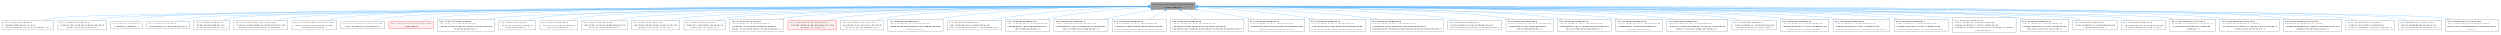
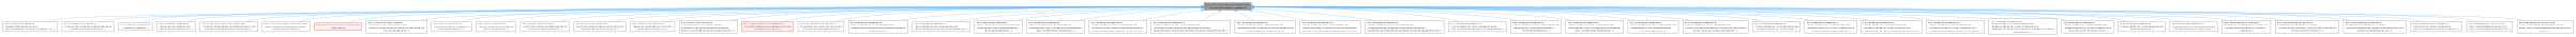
  digraph {
    fontname="Courier Prime"
    node [color=grey40 fillcolor=white fontname="Courier Prime" fontsize=10 shape=box style=filled]
    edge [color=steelblue1 dir=back fontname="Courier Prime" fontsize=10 labelfontname=Helvetica labelfontsize=10 style=solid]
-   n1 [color=gray40 fillcolor=grey60 fontcolor=black height=0.2 label="src/finiteVolume/finiteVolume\l/fvm/fvmSup.H" width=0.4]
+   n1 [color=gray40 fillcolor=grey60 fontcolor=black height=0.2 label="src/finiteVolume/finiteVolume\l/interRegionHeat/fvmSup.H" width=0.4]
    n2 [height=0.2 label="src/TurbulenceModels\l/phaseCompressible/RAS\l/mixtureKEpsilon/mixtureKEpsilon.C" width=0.4]
    n3 [height=0.2 label="src/atmosphericModels\l/fvOptions/atmPlantCanopyUSource\l/atmPlantCanopyUSource.C" width=0.4]
    n4 [height=0.2 label="src/combustionModels\l/laminar/laminar.C" width=0.4]
-   n5 [height=0.2 label="src/combustionModels\l/noCombustion/noCombustion.C" width=0.4]
    n6 [height=0.2 label="src/combustionModels\l/singleStepCombustion\l/singleStepCombustion.C" width=0.4]
    n7 [height=0.2 label="src/finiteVolume/finiteVolume\l/convectionSchemes/boundedConvection\lScheme/boundedConvectionScheme.C" width=0.4]
    n8 [height=0.2 label="src/finiteVolume/finiteVolume\l/ddtSchemes/boundedDdtScheme\l/boundedDdtScheme.C" width=0.4]
-   n9 [height=0.2 label="src/finiteVolume/finiteVolume\l/fvc/fvcSmooth/fvcSmooth.C" width=0.4]
    n10 [color=red fillcolor="#FFF0F0" height=0.2 label="src/finiteVolume/finiteVolume\l/fvm/fvm.H" width=0.4]
    n11 [height=0.2 label="src/finiteVolume/fvMesh\l/wallDist/patchDistMethods\l/advectionDiffusion/advectionDiffusion\lPatchDistMethod.C" width=0.4]
    n12 [height=0.2 label="src/functionObjects\l/solvers/energyTransport\l/energyTransport.C" width=0.4]
    n13 [height=0.2 label="src/functionObjects\l/solvers/scalarTransport\l/scalarTransport.C" width=0.4]
    n14 [height=0.2 label="src/fvOptions/sources\l/derived/acousticDampingSource\l/acousticDampingSource.C" width=0.4]
    n15 [height=0.2 label="src/fvOptions/sources\l/derived/phaseLimitStabilization\l/PhaseLimitStabilization.C" width=0.4]
    n16 [height=0.2 label="src/fvOptions/sources\l/general/semiImplicitSource\l/SemiImplicitSource.C" width=0.4]
    n17 [height=0.2 label="src/fvOptions/sources\l/interRegion/interRegionHeat\lTransfer/interRegionHeatTransfer\lModel/interRegionHeatTransferModel.C" width=0.4]
    n18 [color=red fillcolor="#FFF0F0" height=0.2 label="src/lagrangian/intermediate\l/clouds/Templates/KinematicCloud\l/KinematicCloudI.H" width=0.4]
    n19 [height=0.2 label="src/optimisation/adjoint\lOptimisation/adjoint/solvers\l/solver/solverTemplates.C" width=0.4]
    n20 [height=0.2 label="src/phaseSystemModels\l/multiphaseInter/phasesSystem\l/MassTransferPhaseSystem/MassTransfer\lPhaseSystem.C" width=0.4]
    n21 [height=0.2 label="src/phaseSystemModels\l/multiphaseInter/phasesSystem\l/multiphaseSystem/multiphaseSystem.C" width=0.4]
    n22 [height=0.2 label="src/phaseSystemModels\l/multiphaseInter/phasesSystem\l/phaseModel/MovingPhaseModel\l/MovingPhaseModel.C" width=0.4]
    n23 [height=0.2 label="src/phaseSystemModels\l/multiphaseInter/phasesSystem\l/phaseModel/MultiComponentPhaseModel\l/MultiComponentPhaseModel.C" width=0.4]
    n24 [height=0.2 label="src/phaseSystemModels\l/reactingEuler/multiphaseSystem\l/PhaseSystems/MomentumTransferPhase\lSystem/MomentumTransferPhaseSystem.C" width=0.4]
    n25 [height=0.2 label="src/phaseSystemModels\l/reactingEuler/multiphaseSystem\l/PhaseSystems/OneResistanceHeatTransfer\lPhaseSystem/OneResistanceHeatTransferPhaseSystem.C" width=0.4]
    n26 [height=0.2 label="src/phaseSystemModels\l/reactingEuler/multiphaseSystem\l/PhaseSystems/PhaseTransferPhaseSystem\l/PhaseTransferPhaseSystem.C" width=0.4]
    n27 [height=0.2 label="src/phaseSystemModels\l/reactingEuler/multiphaseSystem\l/PhaseSystems/ThermalPhaseChangePhase\lSystem/ThermalPhaseChangePhaseSystem.C" width=0.4]
    n28 [height=0.2 label="src/phaseSystemModels\l/reactingEuler/multiphaseSystem\l/PhaseSystems/TwoResistanceHeatTransfer\lPhaseSystem/TwoResistanceHeatTransferPhaseSystem.C" width=0.4]
    n29 [height=0.2 label="src/phaseSystemModels\l/reactingEuler/multiphaseSystem\l/multiphaseSystem/multiphaseSystem.C" width=0.4]
    n30 [height=0.2 label="src/phaseSystemModels\l/reactingEuler/multiphaseSystem\l/phaseModel/MovingPhaseModel\l/MovingPhaseModel.C" width=0.4]
    n31 [height=0.2 label="src/phaseSystemModels\l/reactingEuler/multiphaseSystem\l/phaseModel/MultiComponentPhaseModel\l/MultiComponentPhaseModel.C" width=0.4]
    n32 [height=0.2 label="src/phaseSystemModels\l/reactingEuler/multiphaseSystem\l/phaseModel/ThermoPhaseModel\l/ThermoPhaseModel.C" width=0.4]
    n33 [height=0.2 label="src/phaseSystemModels\l/reactingEuler/multiphaseSystem\l/populationBalanceModel/populationBalance\lModel/populationBalanceModel.C" width=0.4]
    n34 [height=0.2 label="src/phaseSystemModels\l/reactingEuler/twoPhaseSystem\l/diameterModels/IATE/IATE.C" width=0.4]
    n35 [height=0.2 label="src/phaseSystemModels\l/reactingEuler/twoPhaseSystem\l/diameterModels/IATE/IATEsources\l/phaseChange/phaseChange.C" width=0.4]
    n36 [height=0.2 label="src/phaseSystemModels\l/reactingEuler/twoPhaseSystem\l/diameterModels/IATE/IATEsources\l/randomCoalescence/randomCoalescence.C" width=0.4]
    n37 [height=0.2 label="src/phaseSystemModels\l/reactingEuler/twoPhaseSystem\l/diameterModels/IATE/IATEsources\l/turbulentBreakUp/turbulentBreakUp.C" width=0.4]
    n38 [height=0.2 label="src/phaseSystemModels\l/reactingEuler/twoPhaseSystem\l/diameterModels/IATE/IATEsources\l/wakeEntrainmentCoalescence/wakeEntrainment\lCoalescence.C" width=0.4]
    n39 [height=0.2 label="src/phaseSystemModels\l/reactingEuler/twoPhaseSystem\l/diameterModels/IATE/IATEsources\l/wallBoiling/wallBoiling.C" width=0.4]
    n40 [height=0.2 label="src/phaseSystemModels\l/reactingEuler/twoPhaseSystem\l/twoPhaseSystem.C" width=0.4]
    n41 [height=0.2 label="src/phaseSystemModels\l/twoPhaseEuler/twoPhaseSystem\l/diameterModels/IATE/IATE.C" width=0.4]
    n42 [height=0.2 label="src/regionModels/surface\lFilmModels/submodels/kinematic\l/filmTurbulenceModel/laminar\l/laminar.C" width=0.4]
    n43 [height=0.2 label="src/regionModels/surface\lFilmModels/submodels/thermo\l/filmViscosityModel/thixotropicViscosity\l/thixotropicViscosity.C" width=0.4]
    n44 [height=0.2 label="src/regionModels/surface\lFilmModels/submodels/thermo\l/phaseChangeModel/waxSolventEvaporation\l/waxSolventEvaporation.C" width=0.4]
    n45 [height=0.2 label="src/thermophysicalModels\l/radiation/radiationModels\l/radiationModel/radiationModel.C" width=0.4]
    n46 [height=0.2 label="src/waveModels/fvOptions\l/multiphaseMangrovesSource\l/multiphaseMangrovesSource.C" width=0.4]
    n47 [height=0.2 label="src/waveModels/fvOptions\l/multiphaseMangrovesTurbulence\lModel/multiphaseMangrovesTurbulence\lModel.C" width=0.4]
    n1 -> n2
    n1 -> n3
    n1 -> n4
-   n1 -> n5
    n1 -> n6
    n1 -> n7
    n1 -> n8
-   n1 -> n9
    n1 -> n10
    n1 -> n11
    n1 -> n12
    n1 -> n13
    n1 -> n14
    n1 -> n15
    n1 -> n16
    n1 -> n17
    n1 -> n18
    n1 -> n19
    n1 -> n20
    n1 -> n21
    n1 -> n22
    n1 -> n23
    n1 -> n24
    n1 -> n25
    n1 -> n26
    n1 -> n27
    n1 -> n28
    n1 -> n29
    n1 -> n30
    n1 -> n31
    n1 -> n32
    n1 -> n33
    n1 -> n34
    n1 -> n35
    n1 -> n36
    n1 -> n37
    n1 -> n38
    n1 -> n39
    n1 -> n40
    n1 -> n41
    n1 -> n42
    n1 -> n43
    n1 -> n44
    n1 -> n45
    n1 -> n46
    n1 -> n47
  }
